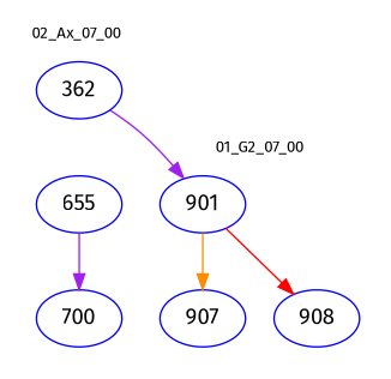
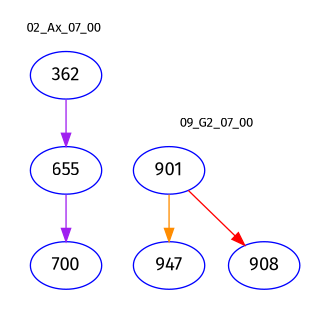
  digraph {
    fontname="Fira Sans"
    node [color=blue fontname="Fira Sans"]
    edge [color=purple fontname="Fira Sans"]
    n1 [label=362]
    n2 [label=655]
    n3 [label=700]
-   n4 [label=907]
+   n4 [label=947]
    n5 [label=901]
    n6 [label=908]
    subgraph cluster_1 {
      color=white
      fontsize=10
      label="02_Ax_07_00"
      n1
      n2
      n3
    }
    subgraph cluster_2 {
      color=white
      fontsize=10
-     label="01_G2_07_00"
+     label="09_G2_07_00"
      n4
      n5
      n6
    }
-   n1 -> n5
+   n1 -> n2
    n2 -> n3
    n5 -> n4 [color=darkorange]
    n5 -> n6 [color=red]
  }
